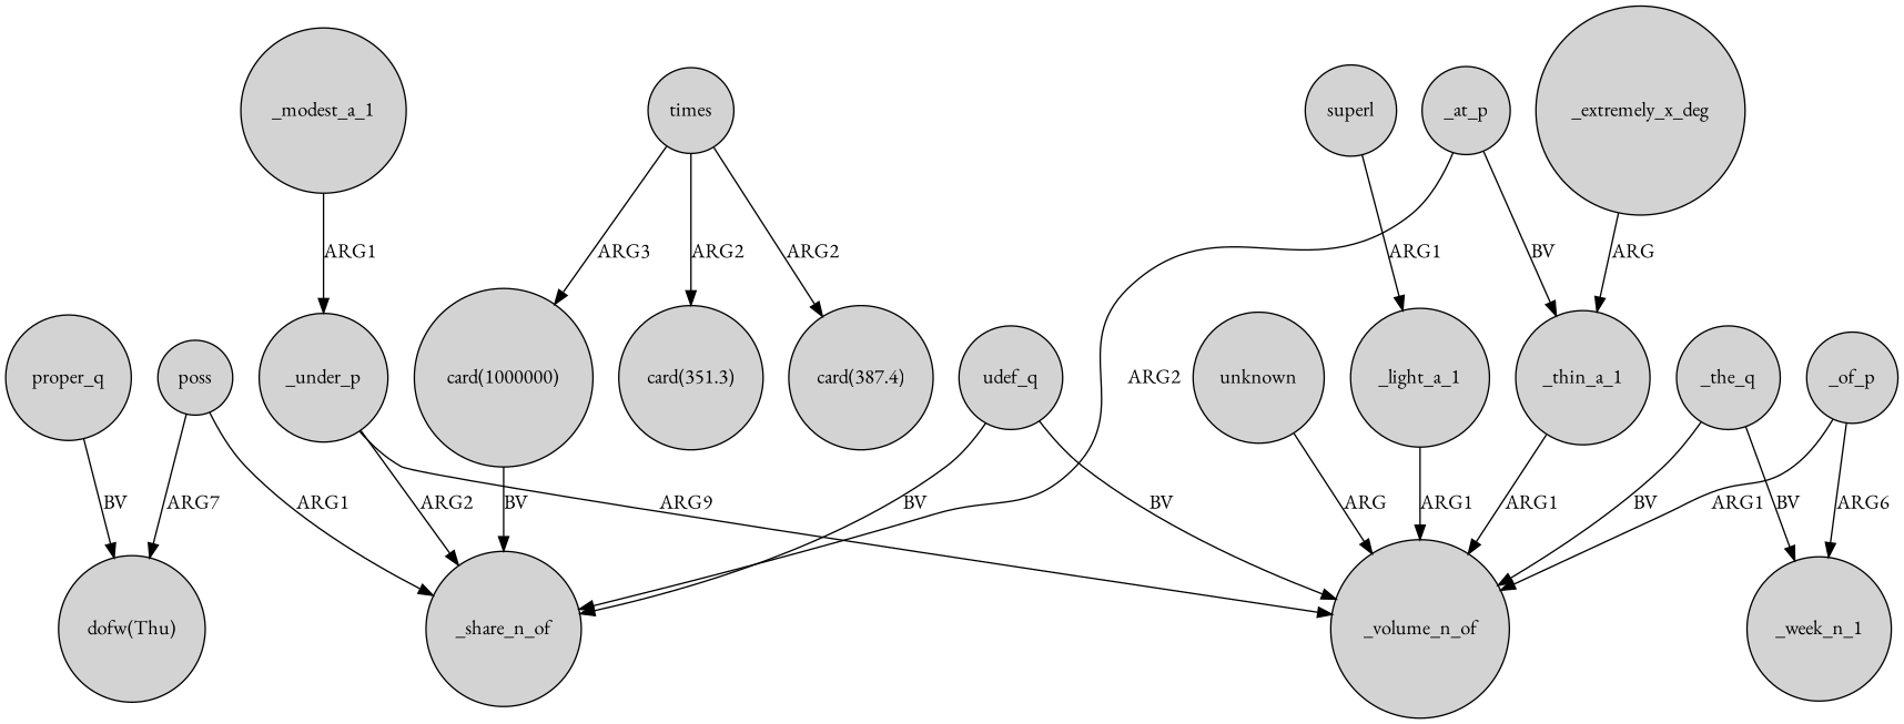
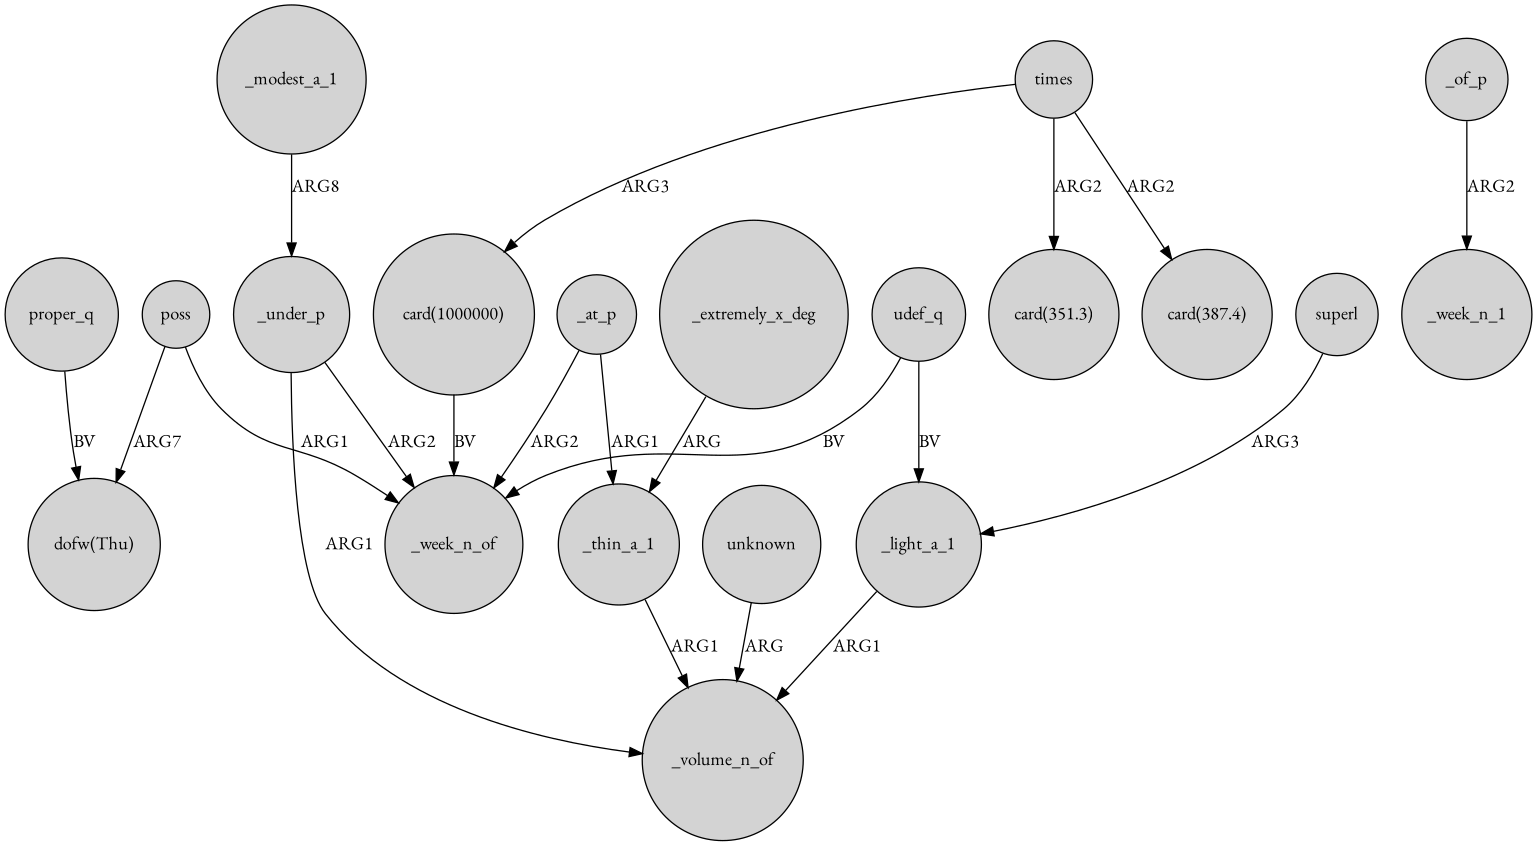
  digraph {
    fontname="EB Garamond"
    node [fontname="EB Garamond" shape=circle style=filled]
    edge [fontname="EB Garamond"]
    poss
    "dofw(Thu)"
-   _share_n_of
+   _share_n_of [label=_week_n_of]
    _at_p
    _thin_a_1
    _volume_n_of
    udef_q
    _modest_a_1
    _under_p
-   _the_q
    _week_n_1
    _of_p
    times
    "card(1000000)"
    "card(351.3)"
    "card(387.4)"
    _extremely_x_deg
    proper_q
    unknown
    _light_a_1
    superl
    poss -> "dofw(Thu)" [label=ARG7]
    poss -> _share_n_of [label=ARG1]
    _at_p -> _share_n_of [label=ARG2]
-   _at_p -> _thin_a_1 [label=BV]
+   _at_p -> _thin_a_1 [label=ARG1]
    _thin_a_1 -> _volume_n_of [label=ARG1]
    udef_q -> _share_n_of [label=BV]
-   udef_q -> _volume_n_of [label=BV]
-   _modest_a_1 -> _under_p [label=ARG1]
+   udef_q -> _light_a_1 [label=BV]
+   _modest_a_1 -> _under_p [label=ARG8]
    _under_p -> _share_n_of [label=ARG2]
-   _under_p -> _volume_n_of [label=ARG9]
-   _the_q -> _volume_n_of [label=BV]
-   _the_q -> _week_n_1 [label=BV]
-   _of_p -> _volume_n_of [label=ARG1]
-   _of_p -> _week_n_1 [label=ARG6]
+   _under_p -> _volume_n_of [label=ARG1]
+   _of_p -> _week_n_1 [label=ARG2]
    times -> "card(1000000)" [label=ARG3]
    times -> "card(351.3)" [label=ARG2]
    times -> "card(387.4)" [label=ARG2]
    "card(1000000)" -> _share_n_of [label=BV]
    _extremely_x_deg -> _thin_a_1 [label=ARG]
    proper_q -> "dofw(Thu)" [label=BV]
    unknown -> _volume_n_of [label=ARG]
    _light_a_1 -> _volume_n_of [label=ARG1]
-   superl -> _light_a_1 [label=ARG1]
+   superl -> _light_a_1 [label=ARG3]
  }
